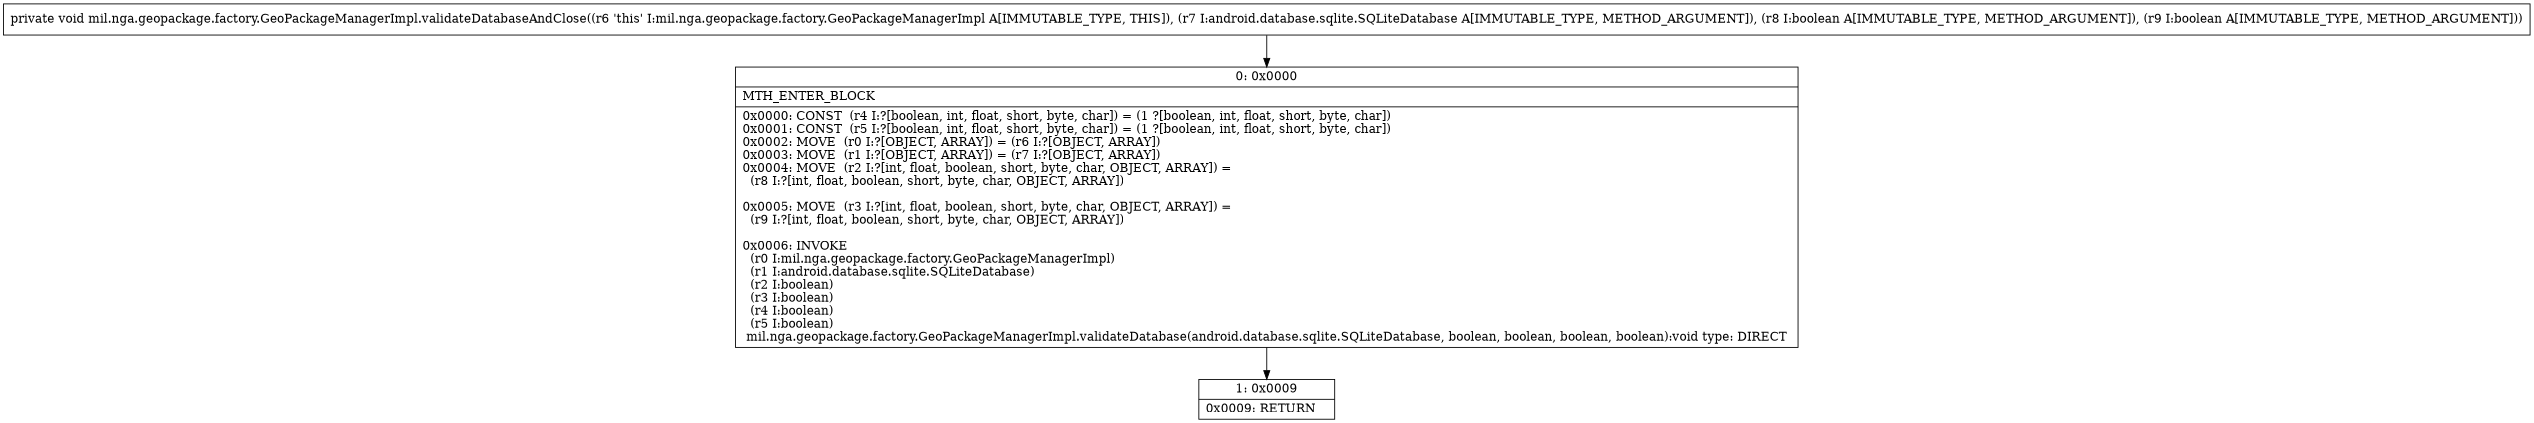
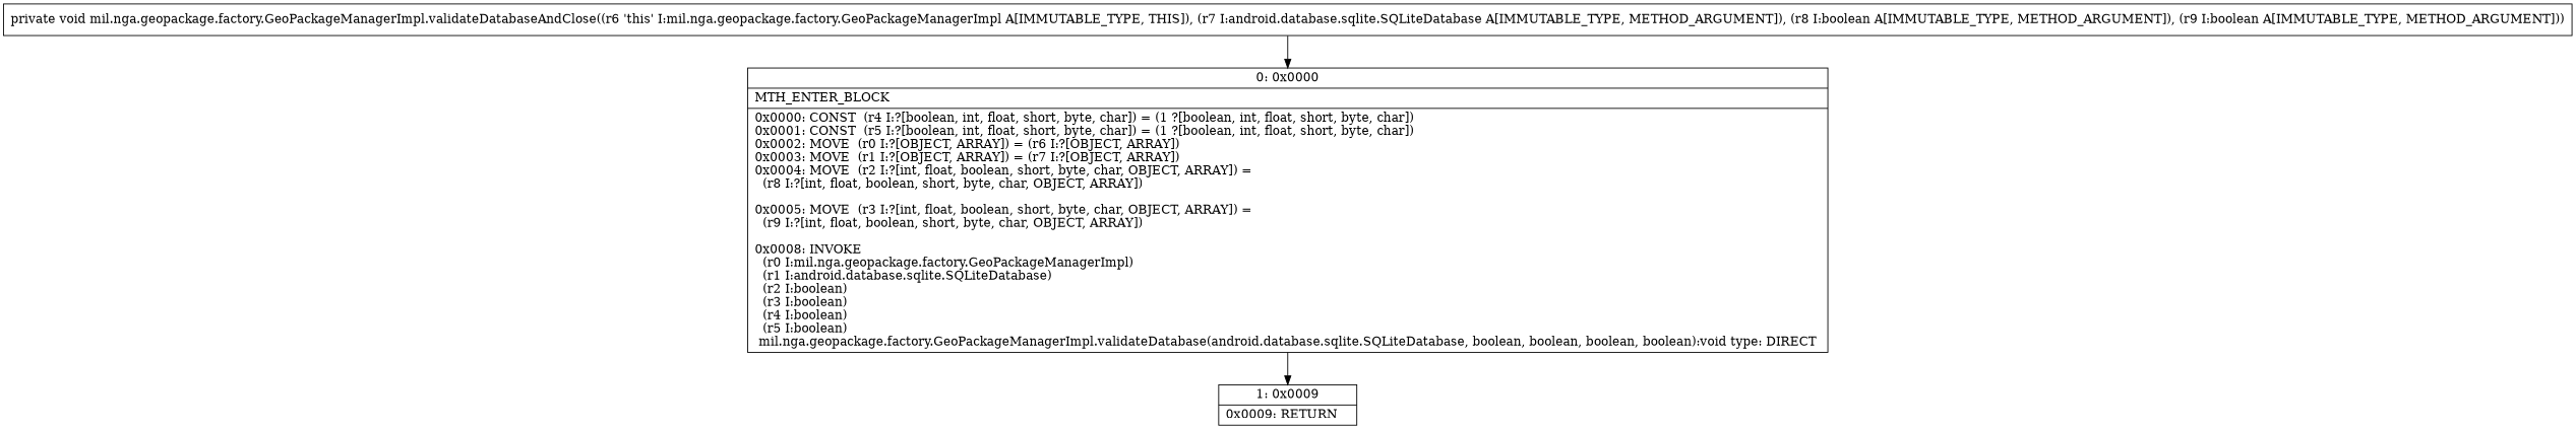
  digraph {
    node [shape=record]
-   n1 [label="{0\:\ 0x0000|MTH_ENTER_BLOCK\l|0x0000: CONST  (r4 I:?[boolean, int, float, short, byte, char]) = (1 ?[boolean, int, float, short, byte, char]) \l0x0001: CONST  (r5 I:?[boolean, int, float, short, byte, char]) = (1 ?[boolean, int, float, short, byte, char]) \l0x0002: MOVE  (r0 I:?[OBJECT, ARRAY]) = (r6 I:?[OBJECT, ARRAY]) \l0x0003: MOVE  (r1 I:?[OBJECT, ARRAY]) = (r7 I:?[OBJECT, ARRAY]) \l0x0004: MOVE  (r2 I:?[int, float, boolean, short, byte, char, OBJECT, ARRAY]) = \l  (r8 I:?[int, float, boolean, short, byte, char, OBJECT, ARRAY])\l \l0x0005: MOVE  (r3 I:?[int, float, boolean, short, byte, char, OBJECT, ARRAY]) = \l  (r9 I:?[int, float, boolean, short, byte, char, OBJECT, ARRAY])\l \l0x0006: INVOKE  \l  (r0 I:mil.nga.geopackage.factory.GeoPackageManagerImpl)\l  (r1 I:android.database.sqlite.SQLiteDatabase)\l  (r2 I:boolean)\l  (r3 I:boolean)\l  (r4 I:boolean)\l  (r5 I:boolean)\l mil.nga.geopackage.factory.GeoPackageManagerImpl.validateDatabase(android.database.sqlite.SQLiteDatabase, boolean, boolean, boolean, boolean):void type: DIRECT \l}"]
+   n1 [label="{0\:\ 0x0000|MTH_ENTER_BLOCK\l|0x0000: CONST  (r4 I:?[boolean, int, float, short, byte, char]) = (1 ?[boolean, int, float, short, byte, char]) \l0x0001: CONST  (r5 I:?[boolean, int, float, short, byte, char]) = (1 ?[boolean, int, float, short, byte, char]) \l0x0002: MOVE  (r0 I:?[OBJECT, ARRAY]) = (r6 I:?[OBJECT, ARRAY]) \l0x0003: MOVE  (r1 I:?[OBJECT, ARRAY]) = (r7 I:?[OBJECT, ARRAY]) \l0x0004: MOVE  (r2 I:?[int, float, boolean, short, byte, char, OBJECT, ARRAY]) = \l  (r8 I:?[int, float, boolean, short, byte, char, OBJECT, ARRAY])\l \l0x0005: MOVE  (r3 I:?[int, float, boolean, short, byte, char, OBJECT, ARRAY]) = \l  (r9 I:?[int, float, boolean, short, byte, char, OBJECT, ARRAY])\l \l0x0008: INVOKE  \l  (r0 I:mil.nga.geopackage.factory.GeoPackageManagerImpl)\l  (r1 I:android.database.sqlite.SQLiteDatabase)\l  (r2 I:boolean)\l  (r3 I:boolean)\l  (r4 I:boolean)\l  (r5 I:boolean)\l mil.nga.geopackage.factory.GeoPackageManagerImpl.validateDatabase(android.database.sqlite.SQLiteDatabase, boolean, boolean, boolean, boolean):void type: DIRECT \l}"]
    n2 [label="{1\:\ 0x0009|0x0009: RETURN   \l}"]
    n3 [label="{private void mil.nga.geopackage.factory.GeoPackageManagerImpl.validateDatabaseAndClose((r6 'this' I:mil.nga.geopackage.factory.GeoPackageManagerImpl A[IMMUTABLE_TYPE, THIS]), (r7 I:android.database.sqlite.SQLiteDatabase A[IMMUTABLE_TYPE, METHOD_ARGUMENT]), (r8 I:boolean A[IMMUTABLE_TYPE, METHOD_ARGUMENT]), (r9 I:boolean A[IMMUTABLE_TYPE, METHOD_ARGUMENT])) }"]
    n1 -> n2
    n3 -> n1
  }
